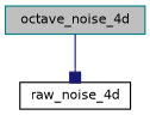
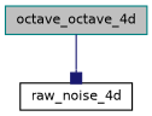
  digraph {
    rankdir=TB
    node [fontname=Helvetica fontsize=10 shape=record style=filled]
-   n1 [color=teal fillcolor=grey75 fontcolor=black height=0.2 label=octave_noise_4d width=0.4]
+   n1 [color=teal fillcolor=grey75 fontcolor=black height=0.2 label=octave_octave_4d width=0.4]
    n2 [color=black fillcolor=white height=0.2 label=raw_noise_4d width=0.4]
    n1 -> n2 [color=midnightblue fontname=Helvetica fontsize=10 labelfontname=Helvetica labelfontsize=10 style=solid arrowhead=box]
  }
